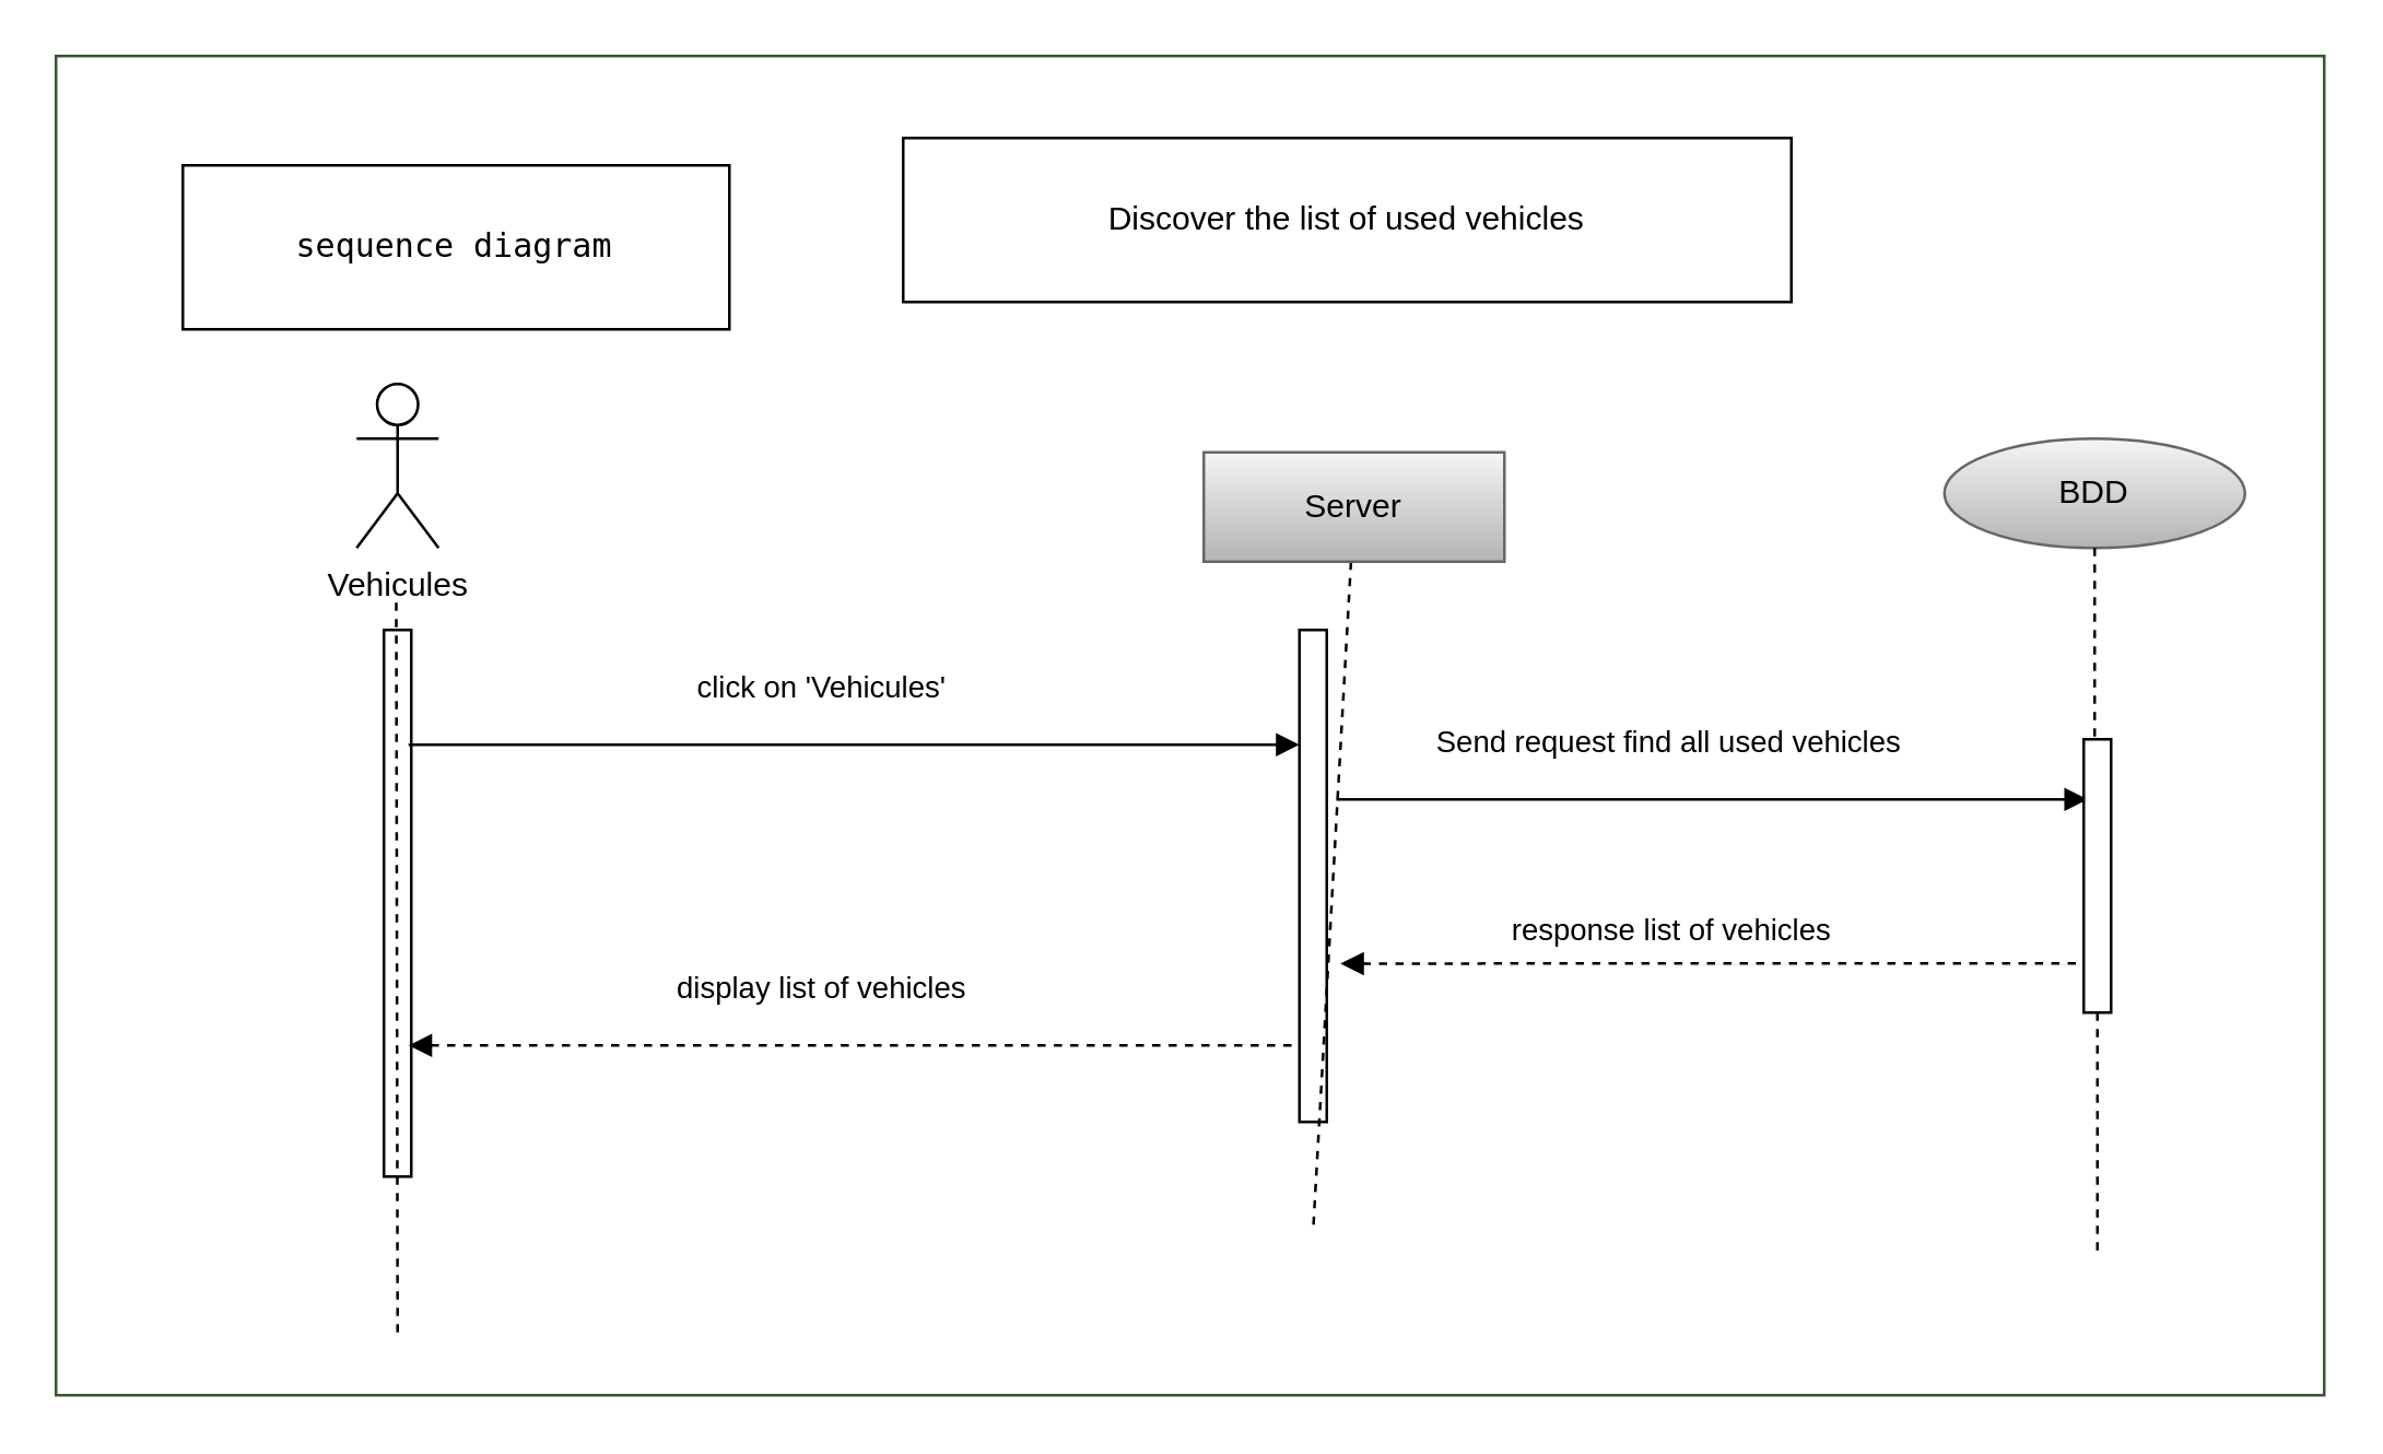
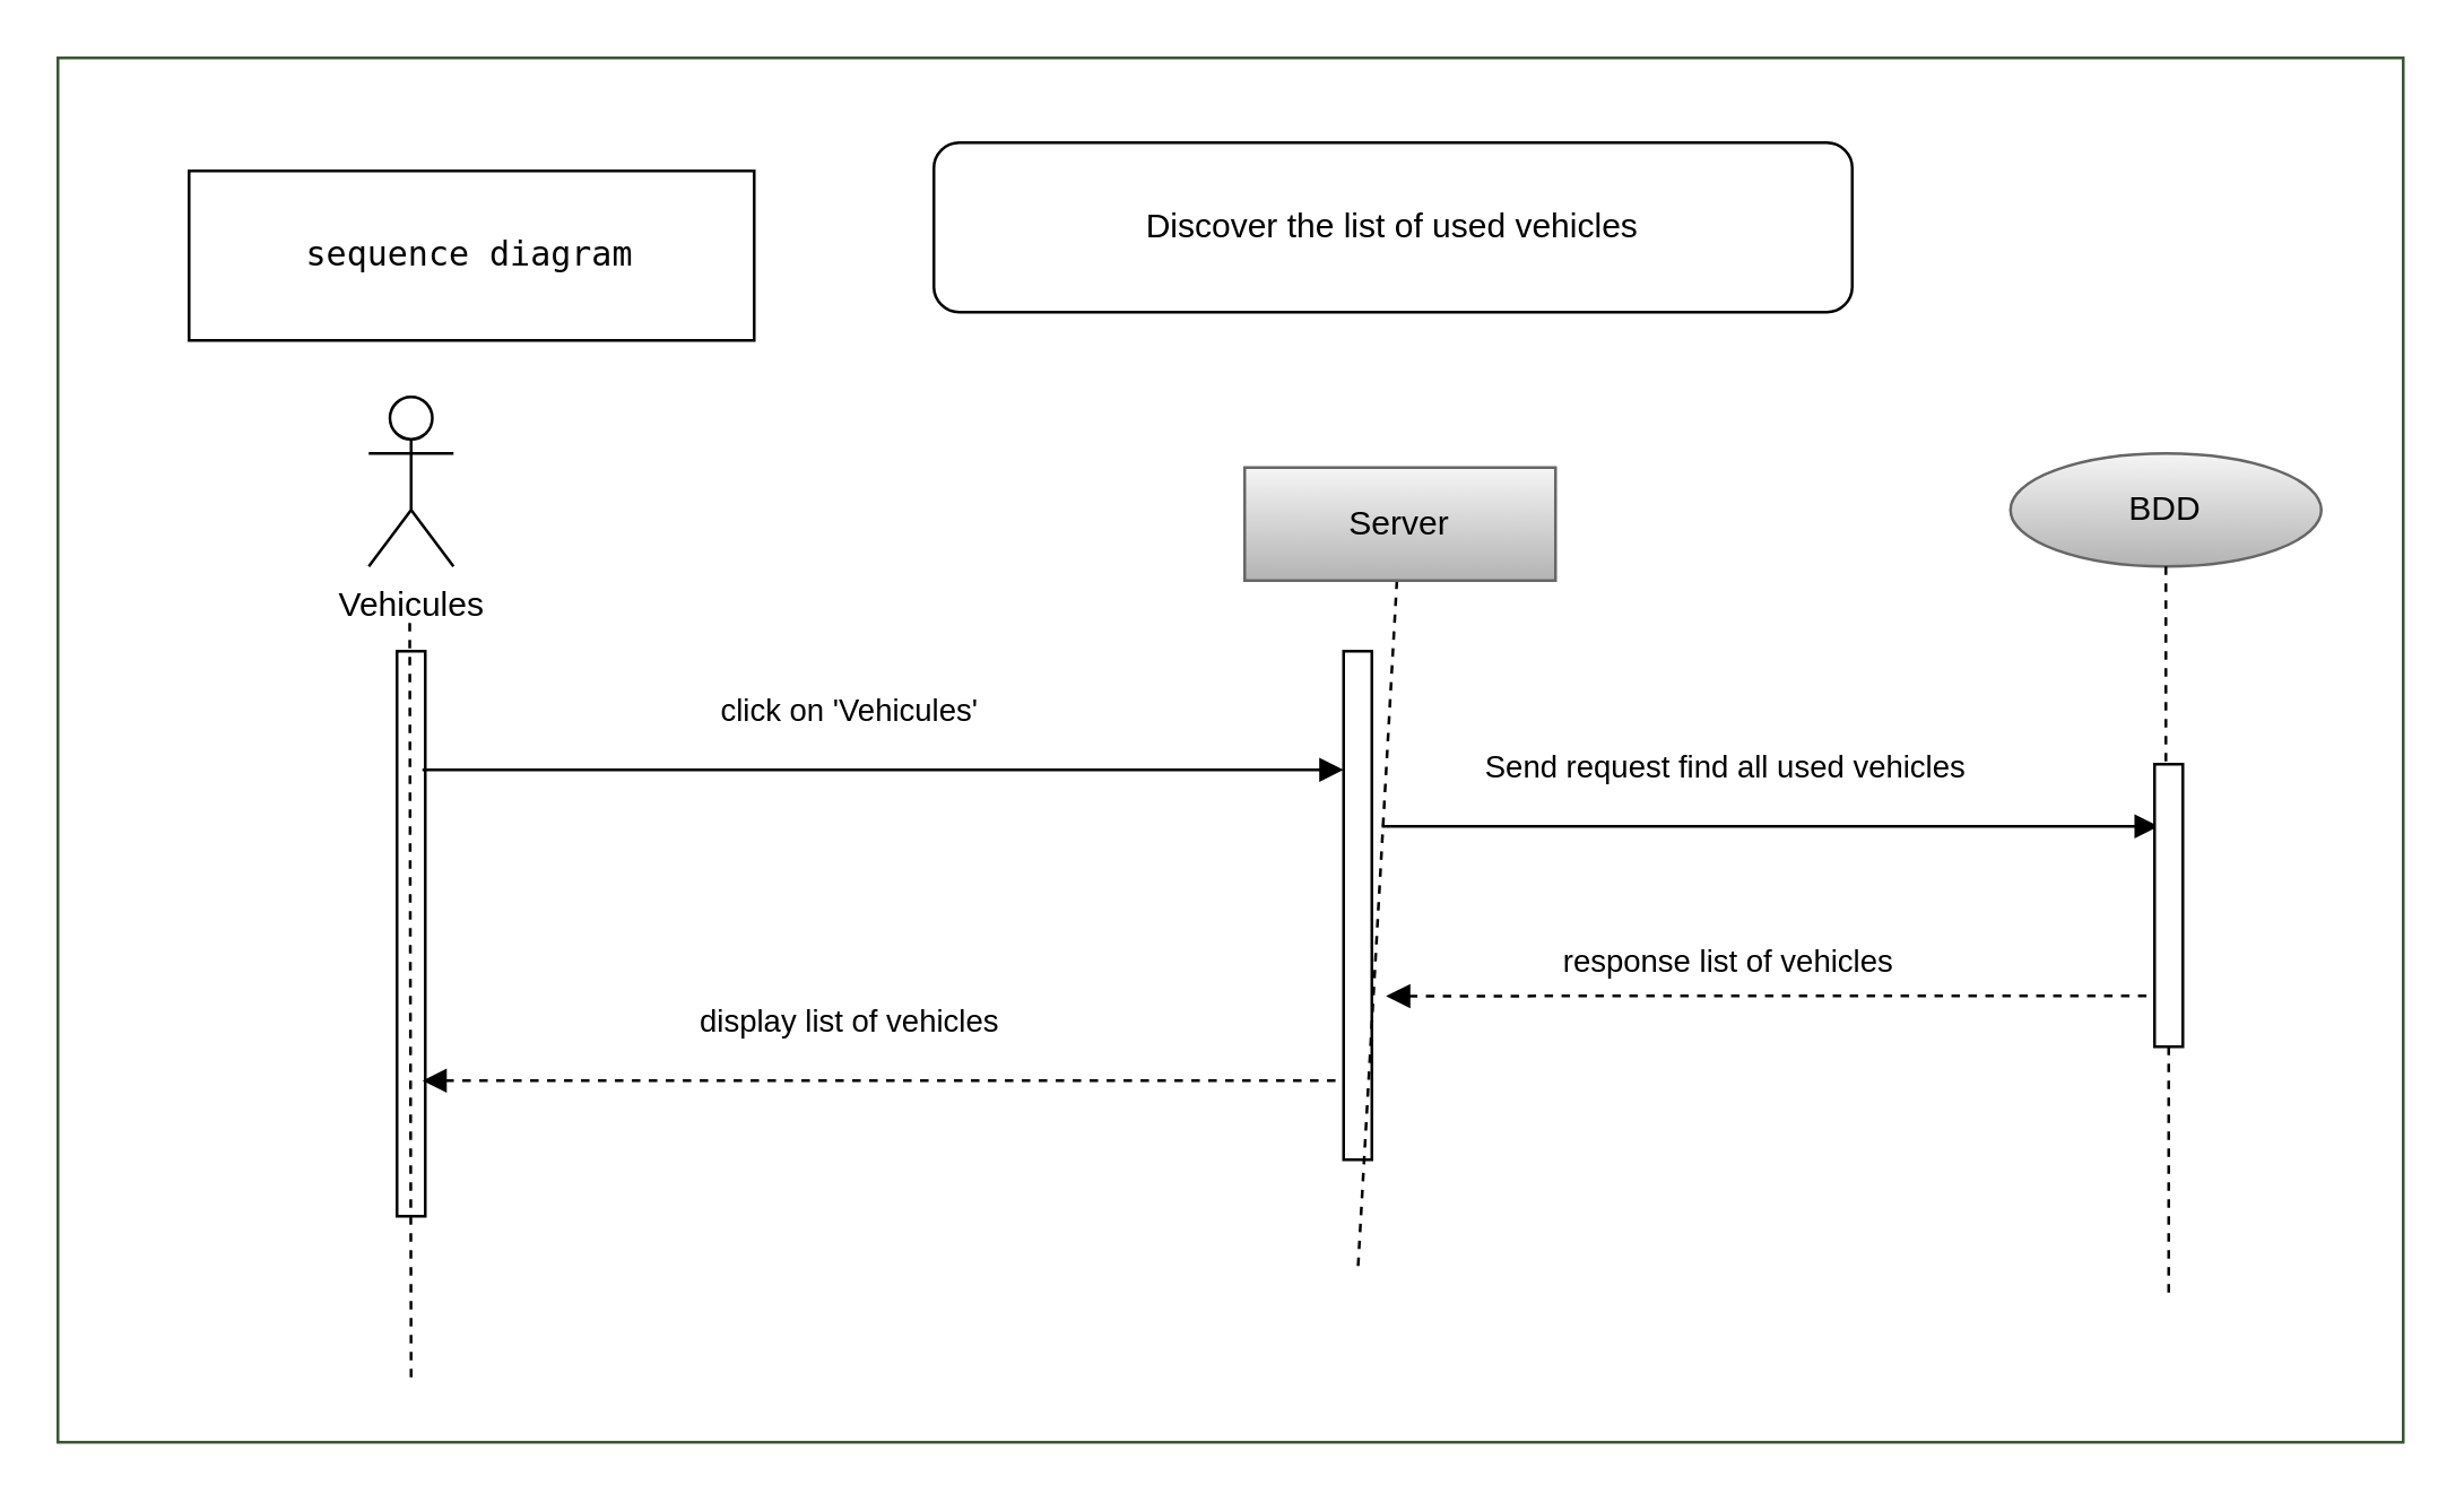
  <mxCell id="0" />
  <mxCell id="1" parent="0" />
  <mxCell id="2" value="App" style="rounded=0;whiteSpace=wrap;html=1;fontFamily=Helvetica;fontSize=30;fontColor=#ffffff;verticalAlign=top;fillColor=#FFFFFF;strokeColor=#3A5431;backgroundOutline=0;" parent="1" vertex="1"><mxGeometry x="20" y="20" width="830" height="490" as="geometry" /></mxCell>
  <mxCell id="3" value="&lt;pre dir=&quot;ltr&quot; data-ved=&quot;2ahUKEwjTnIHI8ouDAxXJUKQEHYWSAA4Q3ewLegQIBRAP&quot; style=&quot;text-align:left&quot; id=&quot;tw-target-text&quot; data-placeholder=&quot;Traduction&quot; class=&quot;tw-data-text tw-text-large tw-ta&quot;&gt;&lt;span lang=&quot;en&quot; class=&quot;Y2IQFc&quot;&gt;sequence diagram&lt;/span&gt;&lt;/pre&gt;" style="rounded=0;whiteSpace=wrap;html=1;fontColor=#000000;labelBackgroundColor=#FFFFFF;strokeColor=#000000;fillColor=#FFFFFF;" parent="1" vertex="1"><mxGeometry x="66.41" y="60" width="200" height="60" as="geometry" /></mxCell>
  <mxCell id="4" value="Vehicules" style="shape=umlActor;verticalLabelPosition=bottom;verticalAlign=top;html=1;fontColor=#000000;labelBackgroundColor=#FFFFFF;strokeColor=#000000;" parent="1" vertex="1"><mxGeometry x="130" y="140" width="30" height="60" as="geometry" /></mxCell>
  <mxCell id="5" value="" style="html=1;points=[];perimeter=orthogonalPerimeter;fontColor=#000000;labelBackgroundColor=#FFFFFF;" parent="1" vertex="1"><mxGeometry x="140" y="230" width="10" height="200" as="geometry" /></mxCell>
  <mxCell id="6" value="" style="html=1;points=[];perimeter=orthogonalPerimeter;fontColor=#000000;labelBackgroundColor=#FFFFFF;" parent="1" vertex="1"><mxGeometry x="475" y="230" width="10" height="180" as="geometry" /></mxCell>
  <mxCell id="7" style="edgeStyle=none;html=1;dashed=1;fontFamily=Helvetica;startArrow=none;startFill=0;endArrow=none;endFill=0;fontColor=#000000;labelBackgroundColor=#FFFFFF;strokeColor=#000000;" parent="1" source="8" edge="1"><mxGeometry relative="1" as="geometry"><mxPoint x="480" y="450" as="targetPoint" /></mxGeometry></mxCell>
  <mxCell id="8" value="Server" style="rounded=0;whiteSpace=wrap;html=1;labelBackgroundColor=none;fillColor=#f5f5f5;strokeColor=#666666;gradientColor=#b3b3b3;fontColor=#000000;" parent="1" vertex="1"><mxGeometry x="440" y="165" width="110" height="40" as="geometry" /></mxCell>
  <mxCell id="9" value="BDD" style="ellipse;whiteSpace=wrap;html=1;labelBackgroundColor=none;fillColor=#f5f5f5;strokeColor=#666666;gradientColor=#b3b3b3;fontColor=#000000;" parent="1" vertex="1"><mxGeometry x="711" y="160" width="110" height="40" as="geometry" /></mxCell>
- <mxCell id="10" value="Discover the list of used vehicles" style="rounded=0;whiteSpace=wrap;html=1;fontColor=#000000;labelBackgroundColor=#FFFFFF;fillColor=#FFFFFF;strokeColor=#000000;" parent="1" vertex="1"><mxGeometry x="330" y="50" width="325" height="60" as="geometry" /></mxCell>
+ <mxCell id="10" value="Discover the list of used vehicles" style="whiteSpace=wrap;html=1;fontColor=#000000;labelBackgroundColor=#FFFFFF;fillColor=#FFFFFF;strokeColor=#000000;rounded=1;" parent="1" vertex="1"><mxGeometry x="330" y="50" width="325" height="60" as="geometry" /></mxCell>
  <mxCell id="11" style="edgeStyle=none;html=1;entryX=0.1;entryY=0.073;entryDx=0;entryDy=0;entryPerimeter=0;endArrow=block;endFill=1;fontColor=#000000;labelBackgroundColor=#FFFFFF;strokeColor=#000000;" parent="1" edge="1"><mxGeometry relative="1" as="geometry"><mxPoint x="149" y="272" as="sourcePoint" /><mxPoint x="475" y="272" as="targetPoint" /><Array as="points"><mxPoint x="309" y="272" /></Array></mxGeometry></mxCell>
  <mxCell id="12" value="&lt;pre dir=&quot;ltr&quot; data-ved=&quot;2ahUKEwiWief8te6CAxUTfqQEHRUeBPsQ3ewLegQICBAP&quot; style=&quot;text-align:left&quot; id=&quot;tw-target-text&quot; data-placeholder=&quot;Traduction&quot; class=&quot;tw-data-text tw-text-large tw-ta&quot;&gt;&lt;font face=&quot;Helvetica&quot;&gt;click on 'Vehicules'&lt;/font&gt;&lt;/pre&gt;" style="edgeLabel;html=1;align=center;verticalAlign=middle;resizable=0;points=[];fontColor=#000000;labelBackgroundColor=#FFFFFF;" parent="11" vertex="1" connectable="0"><mxGeometry x="0.172" y="-1" relative="1" as="geometry"><mxPoint x="-41" y="-23" as="offset" /></mxGeometry></mxCell>
  <mxCell id="13" style="edgeStyle=none;html=1;endArrow=block;endFill=1;fontColor=#000000;labelBackgroundColor=#FFFFFF;strokeColor=#000000;" parent="1" edge="1"><mxGeometry relative="1" as="geometry"><mxPoint x="488.5" y="292" as="sourcePoint" /><mxPoint x="763.5" y="292" as="targetPoint" /></mxGeometry></mxCell>
  <mxCell id="14" value="&lt;pre dir=&quot;ltr&quot; data-ved=&quot;2ahUKEwiWief8te6CAxUTfqQEHRUeBPsQ3ewLegQICBAP&quot; style=&quot;text-align:left&quot; id=&quot;tw-target-text&quot; data-placeholder=&quot;Traduction&quot; class=&quot;tw-data-text tw-text-large tw-ta&quot;&gt;&lt;font face=&quot;Helvetica&quot;&gt;Send request find all used vehicles&lt;/font&gt;&lt;/pre&gt;" style="edgeLabel;html=1;align=center;verticalAlign=middle;resizable=0;points=[];fontColor=#000000;labelBackgroundColor=#FFFFFF;" parent="13" vertex="1" connectable="0"><mxGeometry x="0.172" y="-1" relative="1" as="geometry"><mxPoint x="-40" y="-23" as="offset" /></mxGeometry></mxCell>
  <mxCell id="15" style="edgeStyle=none;html=1;entryX=0.1;entryY=0.073;entryDx=0;entryDy=0;entryPerimeter=0;endArrow=none;endFill=0;startArrow=block;startFill=1;dashed=1;exitX=1.5;exitY=0.523;exitDx=0;exitDy=0;exitPerimeter=0;fontColor=#000000;labelBackgroundColor=#FFFFFF;strokeColor=#000000;" parent="1" edge="1"><mxGeometry relative="1" as="geometry"><mxPoint x="490" y="352.07" as="sourcePoint" /><mxPoint x="761" y="351.95" as="targetPoint" /></mxGeometry></mxCell>
  <mxCell id="16" value="&lt;pre dir=&quot;ltr&quot; data-ved=&quot;2ahUKEwiWief8te6CAxUTfqQEHRUeBPsQ3ewLegQICBAP&quot; style=&quot;text-align:left&quot; id=&quot;tw-target-text&quot; data-placeholder=&quot;Traduction&quot; class=&quot;tw-data-text tw-text-large tw-ta&quot;&gt;&lt;font face=&quot;Helvetica&quot;&gt;response list of vehicles&lt;/font&gt;&lt;/pre&gt;" style="edgeLabel;html=1;align=center;verticalAlign=middle;resizable=0;points=[];fontColor=#000000;labelBackgroundColor=none;" parent="15" vertex="1" connectable="0"><mxGeometry x="0.172" y="-1" relative="1" as="geometry"><mxPoint x="-39" y="-13" as="offset" /></mxGeometry></mxCell>
  <mxCell id="17" value="&lt;br&gt;" style="edgeLabel;html=1;align=center;verticalAlign=middle;resizable=0;points=[];fontFamily=Helvetica;fontColor=#000000;labelBackgroundColor=#FFFFFF;" parent="15" vertex="1" connectable="0"><mxGeometry x="0.683" y="-1" relative="1" as="geometry"><mxPoint as="offset" /></mxGeometry></mxCell>
  <mxCell id="18" style="edgeStyle=none;html=1;entryX=0.1;entryY=0.073;entryDx=0;entryDy=0;entryPerimeter=0;endArrow=none;endFill=0;startArrow=block;startFill=1;dashed=1;fontColor=#000000;labelBackgroundColor=#FFFFFF;strokeColor=#000000;" parent="1" edge="1"><mxGeometry relative="1" as="geometry"><mxPoint x="149" y="382" as="sourcePoint" /><mxPoint x="475" y="382" as="targetPoint" /></mxGeometry></mxCell>
  <mxCell id="19" value="&lt;pre dir=&quot;ltr&quot; data-ved=&quot;2ahUKEwiWief8te6CAxUTfqQEHRUeBPsQ3ewLegQICBAP&quot; style=&quot;text-align:left&quot; id=&quot;tw-target-text&quot; data-placeholder=&quot;Traduction&quot; class=&quot;tw-data-text tw-text-large tw-ta&quot;&gt;&lt;font face=&quot;Helvetica&quot;&gt;display list of vehicles&lt;/font&gt;&lt;/pre&gt;" style="edgeLabel;html=1;align=center;verticalAlign=middle;resizable=0;points=[];fontColor=#000000;labelBackgroundColor=#FFFFFF;" parent="18" vertex="1" connectable="0"><mxGeometry x="0.172" y="-1" relative="1" as="geometry"><mxPoint x="-41" y="-23" as="offset" /></mxGeometry></mxCell>
  <mxCell id="20" value="" style="edgeStyle=none;html=1;dashed=1;fontFamily=Helvetica;startArrow=none;startFill=0;endArrow=none;endFill=0;fontColor=#000000;labelBackgroundColor=#FFFFFF;strokeColor=#000000;" parent="1" source="9" target="21" edge="1"><mxGeometry relative="1" as="geometry"><mxPoint x="766" y="750" as="targetPoint" /><mxPoint x="766" y="200" as="sourcePoint" /></mxGeometry></mxCell>
  <mxCell id="21" value="" style="html=1;points=[];perimeter=orthogonalPerimeter;fontColor=#000000;labelBackgroundColor=#FFFFFF;" parent="1" vertex="1"><mxGeometry x="762" y="270" width="10" height="100" as="geometry" /></mxCell>
  <mxCell id="22" value="" style="edgeStyle=none;html=1;dashed=1;fontFamily=Helvetica;startArrow=none;startFill=0;endArrow=none;endFill=0;fontColor=#000000;labelBackgroundColor=#FFFFFF;strokeColor=#000000;" parent="1" source="21" edge="1"><mxGeometry relative="1" as="geometry"><mxPoint x="767" y="460" as="targetPoint" /><mxPoint x="766" y="370" as="sourcePoint" /></mxGeometry></mxCell>
  <mxCell id="23" style="edgeStyle=none;html=1;dashed=1;fontFamily=Helvetica;startArrow=none;startFill=0;endArrow=none;endFill=0;fontColor=#000000;labelBackgroundColor=#FFFFFF;strokeColor=#000000;" parent="1" edge="1"><mxGeometry relative="1" as="geometry"><mxPoint x="145" y="490" as="targetPoint" /><mxPoint x="144.5" y="220" as="sourcePoint" /></mxGeometry></mxCell>
